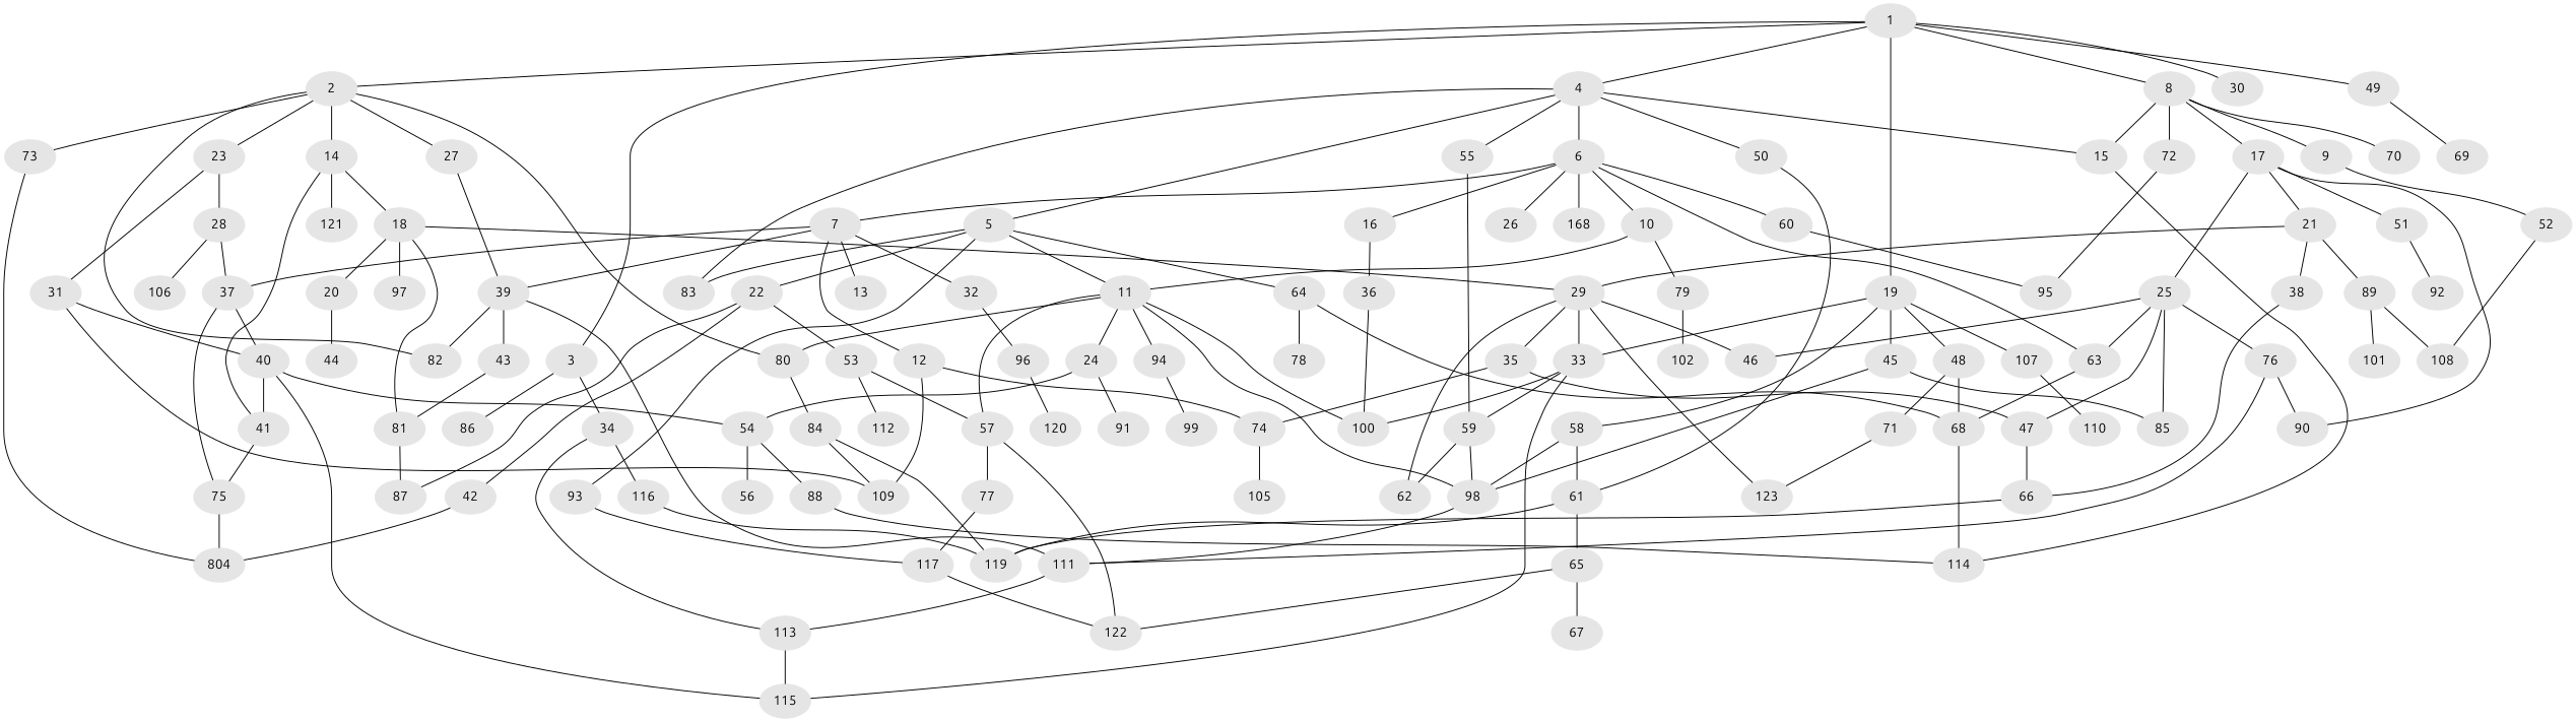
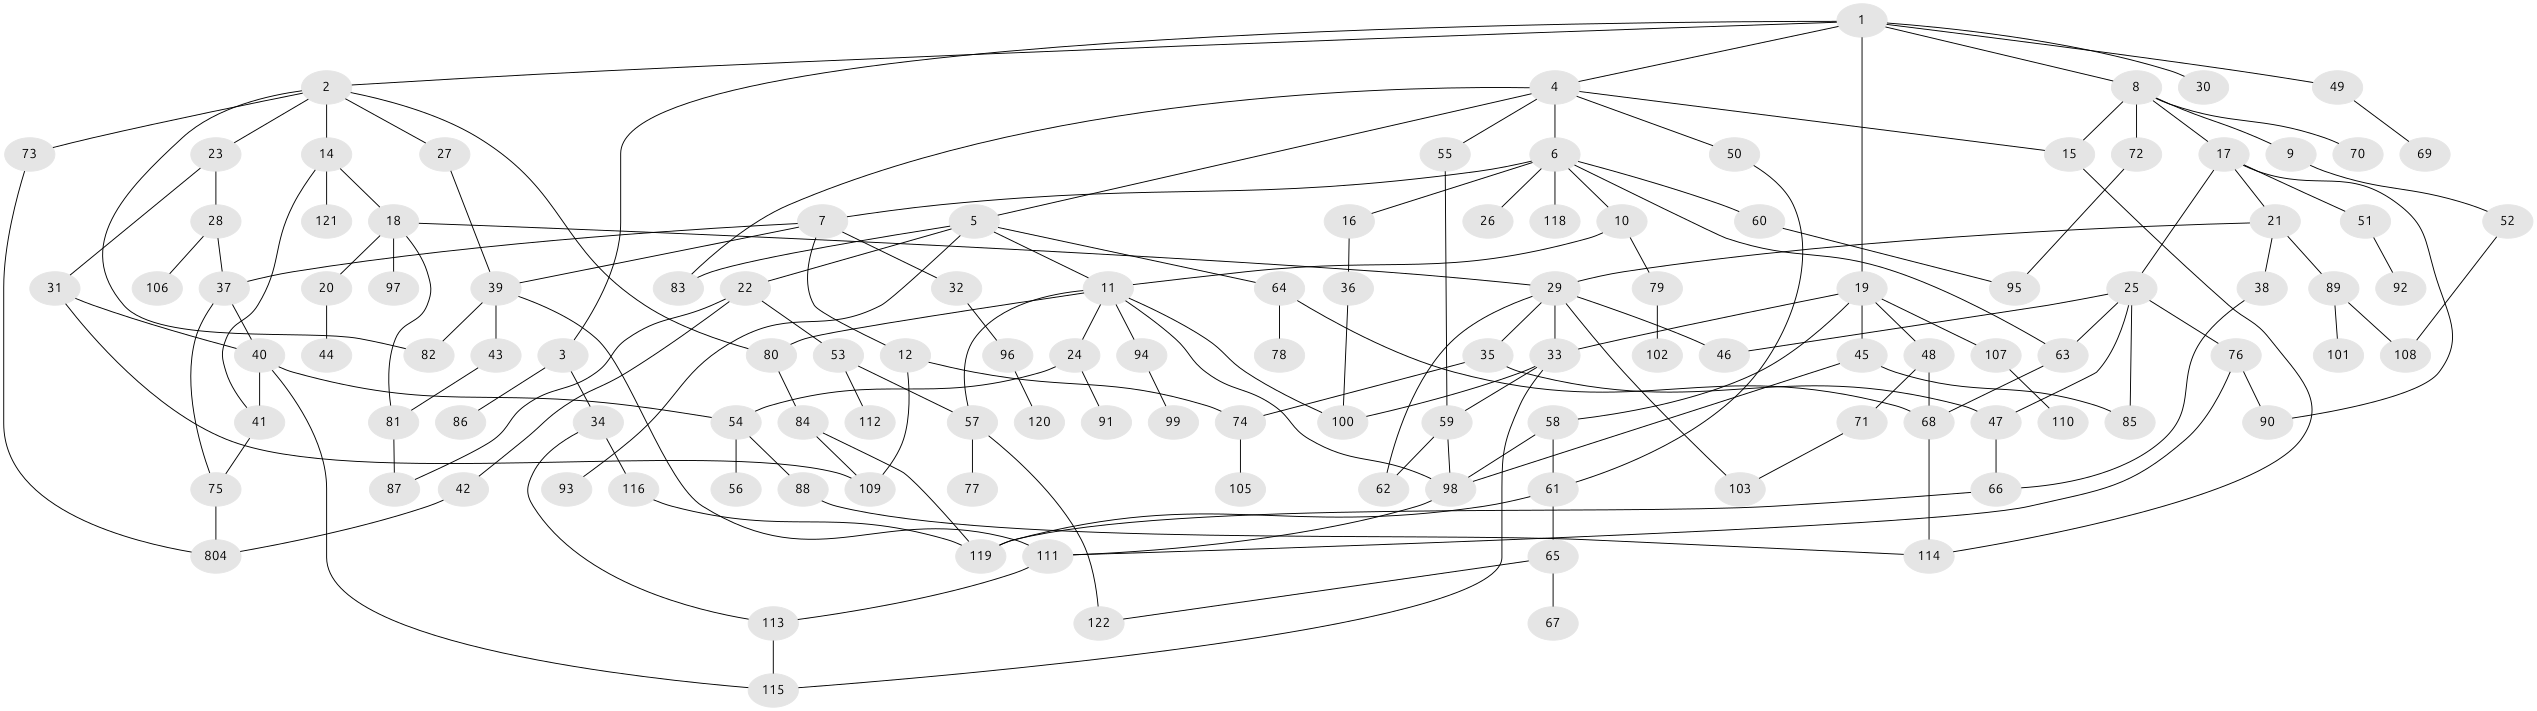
  graph {
    fontname=Ubuntu
    node [color=gray90 fontname=Ubuntu style=filled]
    edge [fontname=Ubuntu]
    1
    2
    3
    4
    8
    19
    30
    49
    14
    23
    27
    73
    80
    82
    34
    86
    5
    6
    15
    50
    55
    83
    9
    17
    70
    72
    33
    45
    48
    58
    107
    69
    18
    41
    121
    28
    31
    39
    n39 [label=804]
    84
    113
    116
    11
    22
    64
    93
    7
    10
    16
    26
    60
    63
-   118 [label=168]
+   118
    114
    61
    59
    24
    57
    94
    98
    100
    42
    53
    87
    68
    78
-   117
    12
-   13
    32
    37
    79
    36
    95
    74
    109
    96
    40
    75
    43
    111
    52
    21
    25
    51
    90
    108
    102
    54
    91
    77
    122
    99
    105
    20
    29
    81
    97
    38
    89
    46
    47
    76
    85
    92
    44
    35
    62
-   103 [label=123]
+   103
    115
    71
    110
    66
    101
    112
    106
    56
    88
    120
    119
    65
    67
    1 -- 2
    1 -- 3
    1 -- 4
    1 -- 8
    1 -- 19
    1 -- 30
    1 -- 49
    2 -- 14
    2 -- 23
    2 -- 27
    2 -- 73
    2 -- 80
    2 -- 82
    3 -- 34
    3 -- 86
    4 -- 5
    4 -- 6
    4 -- 15
    4 -- 50
    4 -- 55
    4 -- 83
    8 -- 15
    8 -- 9
    8 -- 17
    8 -- 70
    8 -- 72
    19 -- 33
    19 -- 45
    19 -- 48
    19 -- 58
    19 -- 107
    49 -- 69
    14 -- 18
    14 -- 41
    14 -- 121
    23 -- 28
    23 -- 31
    27 -- 39
    73 -- n39
    80 -- 84
    34 -- 113
    34 -- 116
    5 -- 83
    5 -- 11
    5 -- 22
    5 -- 64
    5 -- 93
    6 -- 7
    6 -- 10
    6 -- 16
    6 -- 26
    6 -- 60
    6 -- 63
    6 -- 118
    15 -- 114
    50 -- 61
    55 -- 59
    9 -- 52
    17 -- 21
    17 -- 25
    17 -- 51
    17 -- 90
    72 -- 95
    33 -- 59
    33 -- 100
    33 -- 115
    45 -- 98
    45 -- 85
    48 -- 68
    48 -- 71
    58 -- 61
    58 -- 98
    107 -- 110
    18 -- 20
    18 -- 29
    18 -- 81
    18 -- 97
    41 -- 75
    28 -- 37
    28 -- 106
    31 -- 109
    31 -- 40
    39 -- 82
    39 -- 43
    39 -- 111
    84 -- 109
    84 -- 119
    113 -- 115
    116 -- 119
    11 -- 80
    11 -- 24
    11 -- 57
    11 -- 94
    11 -- 98
    11 -- 100
    22 -- 42
    22 -- 53
    22 -- 87
    64 -- 68
    64 -- 78
-   93 -- 117
    7 -- 39
    7 -- 12
-   7 -- 13
    7 -- 32
    7 -- 37
    10 -- 11
    10 -- 79
    16 -- 36
    60 -- 95
    63 -- 68
    61 -- 119
    61 -- 65
    59 -- 98
    59 -- 62
    24 -- 54
    24 -- 91
    57 -- 77
    57 -- 122
    94 -- 99
    98 -- 111
    42 -- n39
    53 -- 57
    53 -- 112
    68 -- 114
-   117 -- 122
    12 -- 74
    12 -- 109
    32 -- 96
    37 -- 40
    37 -- 75
    79 -- 102
    36 -- 100
    74 -- 105
    96 -- 120
    40 -- 41
    40 -- 54
    40 -- 115
    75 -- n39
    43 -- 81
    111 -- 113
    52 -- 108
    21 -- 29
    21 -- 38
    21 -- 89
    25 -- 63
    25 -- 46
    25 -- 47
    25 -- 76
    25 -- 85
    51 -- 92
    54 -- 56
    54 -- 88
-   77 -- 117
    20 -- 44
    29 -- 33
    29 -- 46
    29 -- 35
    29 -- 62
    29 -- 103
    81 -- 87
    38 -- 66
    89 -- 108
    89 -- 101
    47 -- 66
    76 -- 111
    76 -- 90
    35 -- 74
    35 -- 47
    71 -- 103
    66 -- 119
    88 -- 114
    65 -- 122
    65 -- 67
  }
